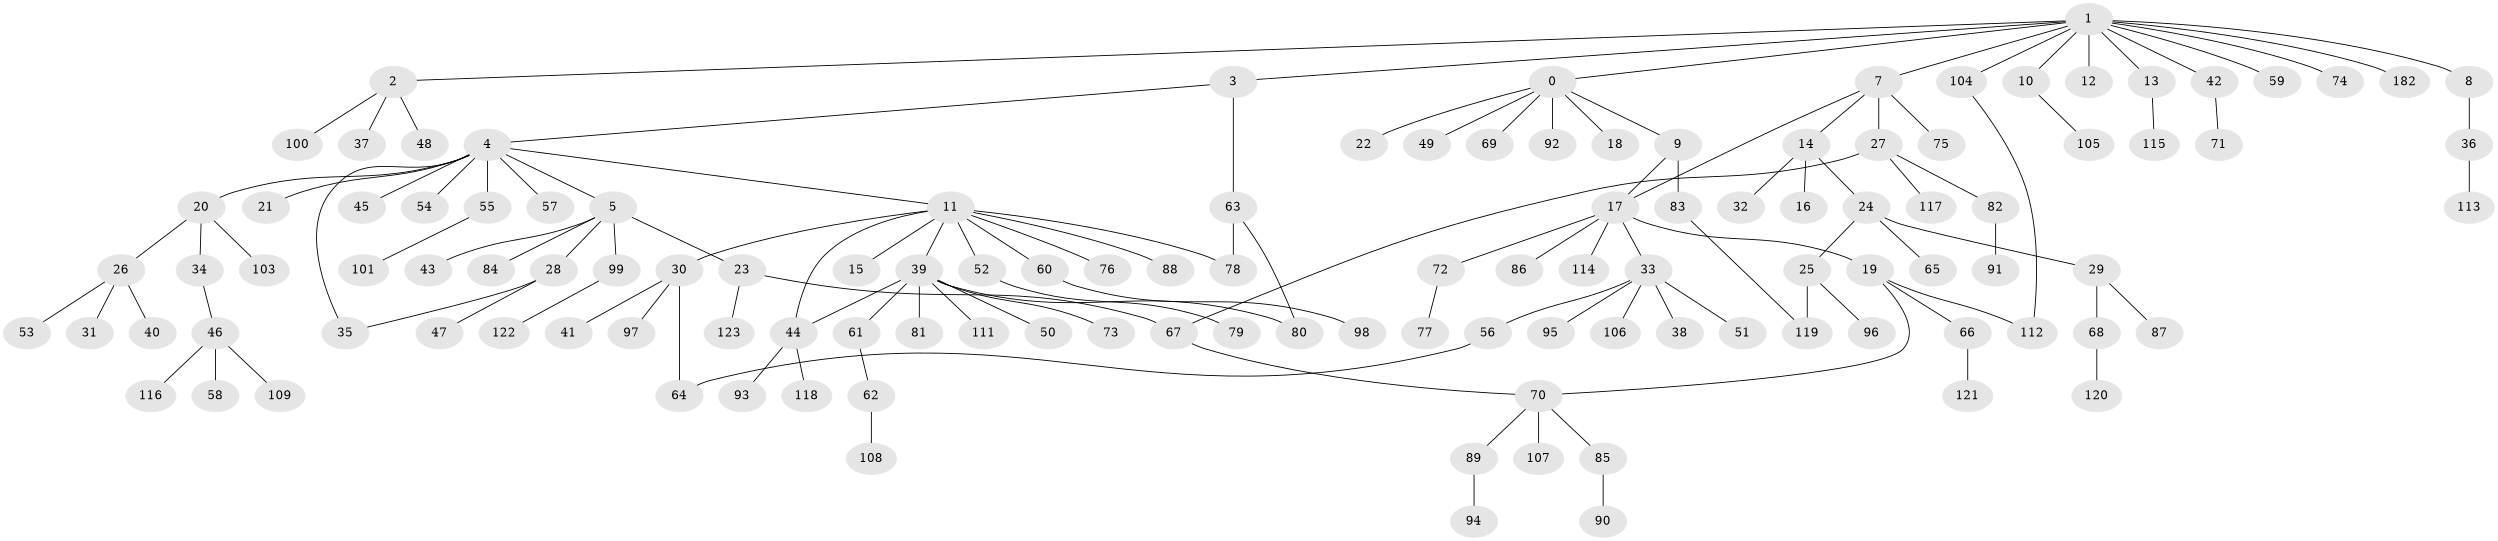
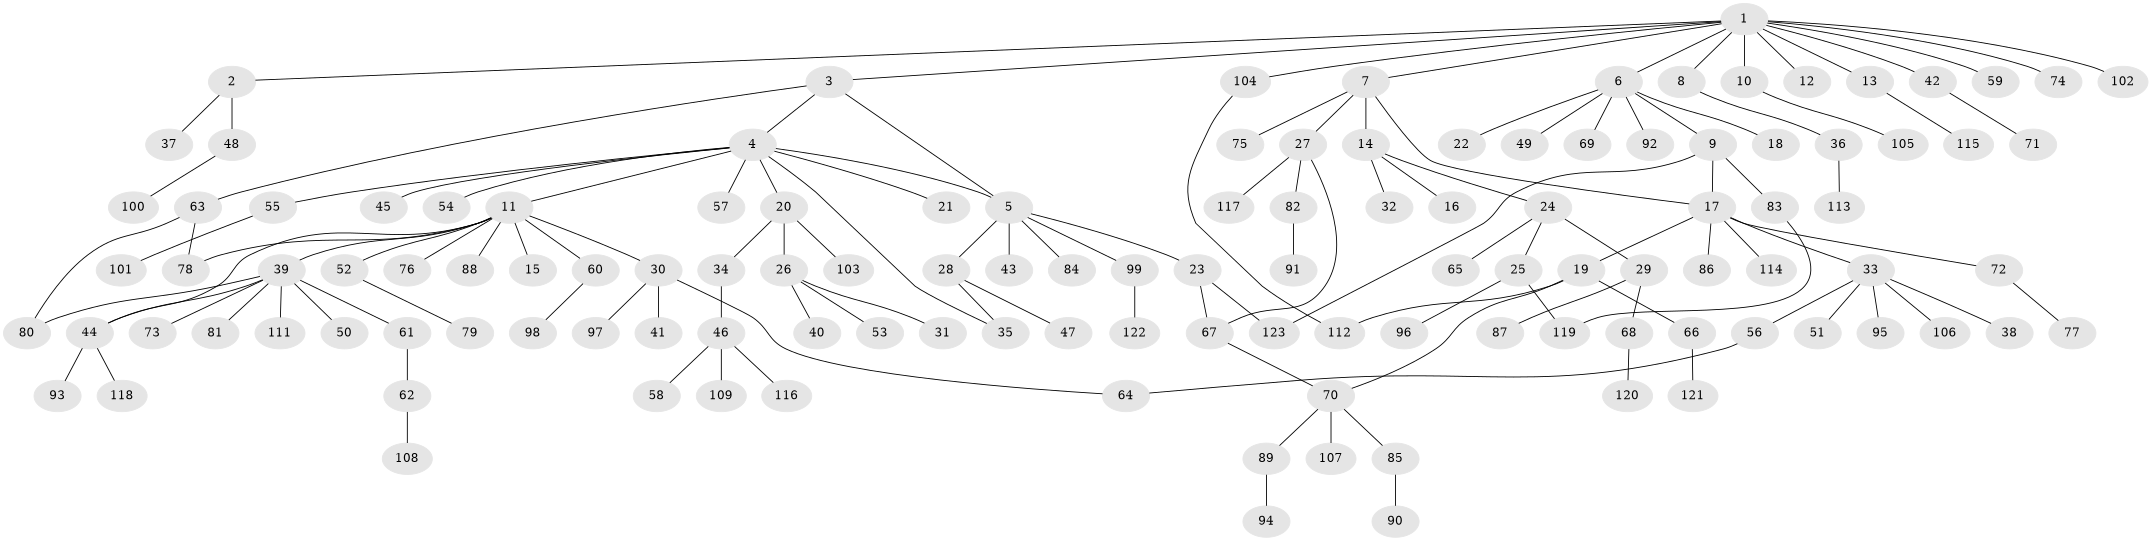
  graph {
    node [color=gray90 style=filled]
    1
    2
    3
-   6 [label=0]
+   6
    7
    8
    10
    12
    13
    42
    59
    74
-   102 [label=182]
+   102
    104
    37
    48
    100
    4
    5
    63
    9
    18
    22
    49
    69
    92
    14
    17
    27
    75
    36
    105
    115
    71
    112
    11
    20
    21
    35
    45
    54
    55
    57
    23
    28
    43
    84
    99
    78
    80
    15
    30
    39
    44
    52
    60
    76
    88
    26
    34
    103
    101
    123
    67
    47
    122
    83
    16
    24
    32
    19
    33
    72
    86
    114
    82
    117
    113
    119
    41
    64
    97
    50
    61
    73
    81
    111
    93
    118
    79
    98
    25
    29
    65
    66
    70
    38
    51
    56
    95
    106
    77
    121
    85
    89
    107
    31
    40
    53
    46
    96
    68
    87
    91
    120
    58
    109
    116
    62
    108
    90
    94
    1 -- 2
    1 -- 3
    1 -- 6
    1 -- 7
    1 -- 8
    1 -- 10
    1 -- 12
    1 -- 13
    1 -- 42
    1 -- 59
    1 -- 74
    1 -- 102
    1 -- 104
    2 -- 37
    2 -- 48
-   2 -- 100
+   48 -- 100
    3 -- 4
+   3 -- 5
    3 -- 63
    6 -- 9
    6 -- 18
    6 -- 22
    6 -- 49
    6 -- 69
    6 -- 92
    7 -- 14
    7 -- 17
    7 -- 27
    7 -- 75
    8 -- 36
    10 -- 105
    13 -- 115
    42 -- 71
    104 -- 112
    4 -- 5
    4 -- 11
    4 -- 20
    4 -- 21
    4 -- 35
    4 -- 45
    4 -- 54
    4 -- 55
    4 -- 57
    5 -- 23
    5 -- 28
    5 -- 43
    5 -- 84
    5 -- 99
    63 -- 78
    63 -- 80
    9 -- 17
+   9 -- 123
    9 -- 83
    14 -- 16
    14 -- 24
    14 -- 32
    17 -- 19
    17 -- 33
    17 -- 72
    17 -- 86
    17 -- 114
    27 -- 67
    27 -- 82
    27 -- 117
    36 -- 113
    11 -- 78
    11 -- 15
    11 -- 30
    11 -- 39
    11 -- 44
    11 -- 52
    11 -- 60
    11 -- 76
    11 -- 88
    20 -- 26
    20 -- 34
    20 -- 103
    55 -- 101
    23 -- 123
    23 -- 67
    28 -- 35
    28 -- 47
    99 -- 122
    30 -- 41
    30 -- 64
    30 -- 97
    39 -- 80
    39 -- 44
    39 -- 50
    39 -- 61
    39 -- 73
    39 -- 81
    39 -- 111
    44 -- 93
    44 -- 118
    52 -- 79
    60 -- 98
    26 -- 31
    26 -- 40
    26 -- 53
    34 -- 46
    67 -- 70
    83 -- 119
    24 -- 25
    24 -- 29
    24 -- 65
    19 -- 112
    19 -- 66
    19 -- 70
    33 -- 38
    33 -- 51
    33 -- 56
    33 -- 95
    33 -- 106
    72 -- 77
    82 -- 91
    61 -- 62
    25 -- 119
    25 -- 96
    29 -- 68
    29 -- 87
    66 -- 121
    70 -- 85
    70 -- 89
    70 -- 107
    56 -- 64
    85 -- 90
    89 -- 94
    46 -- 58
    46 -- 109
    46 -- 116
    68 -- 120
    62 -- 108
  }
